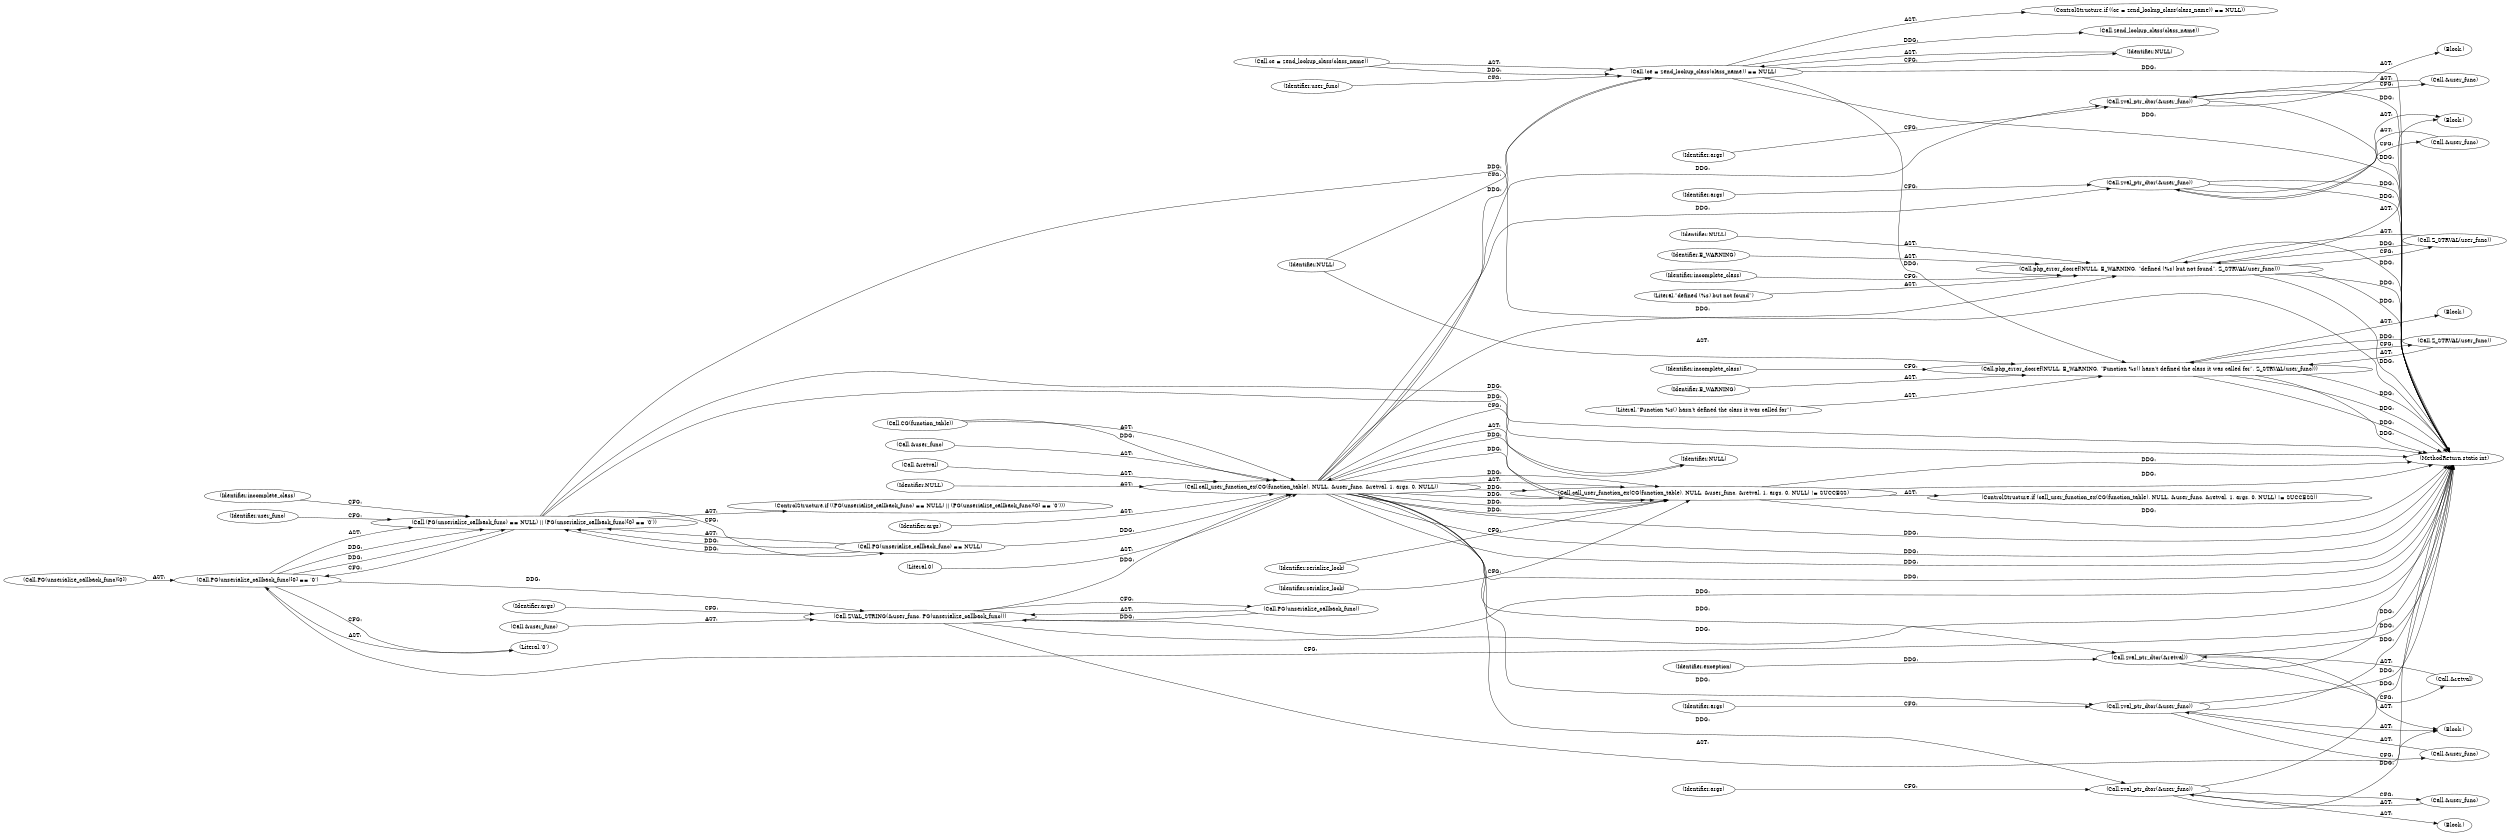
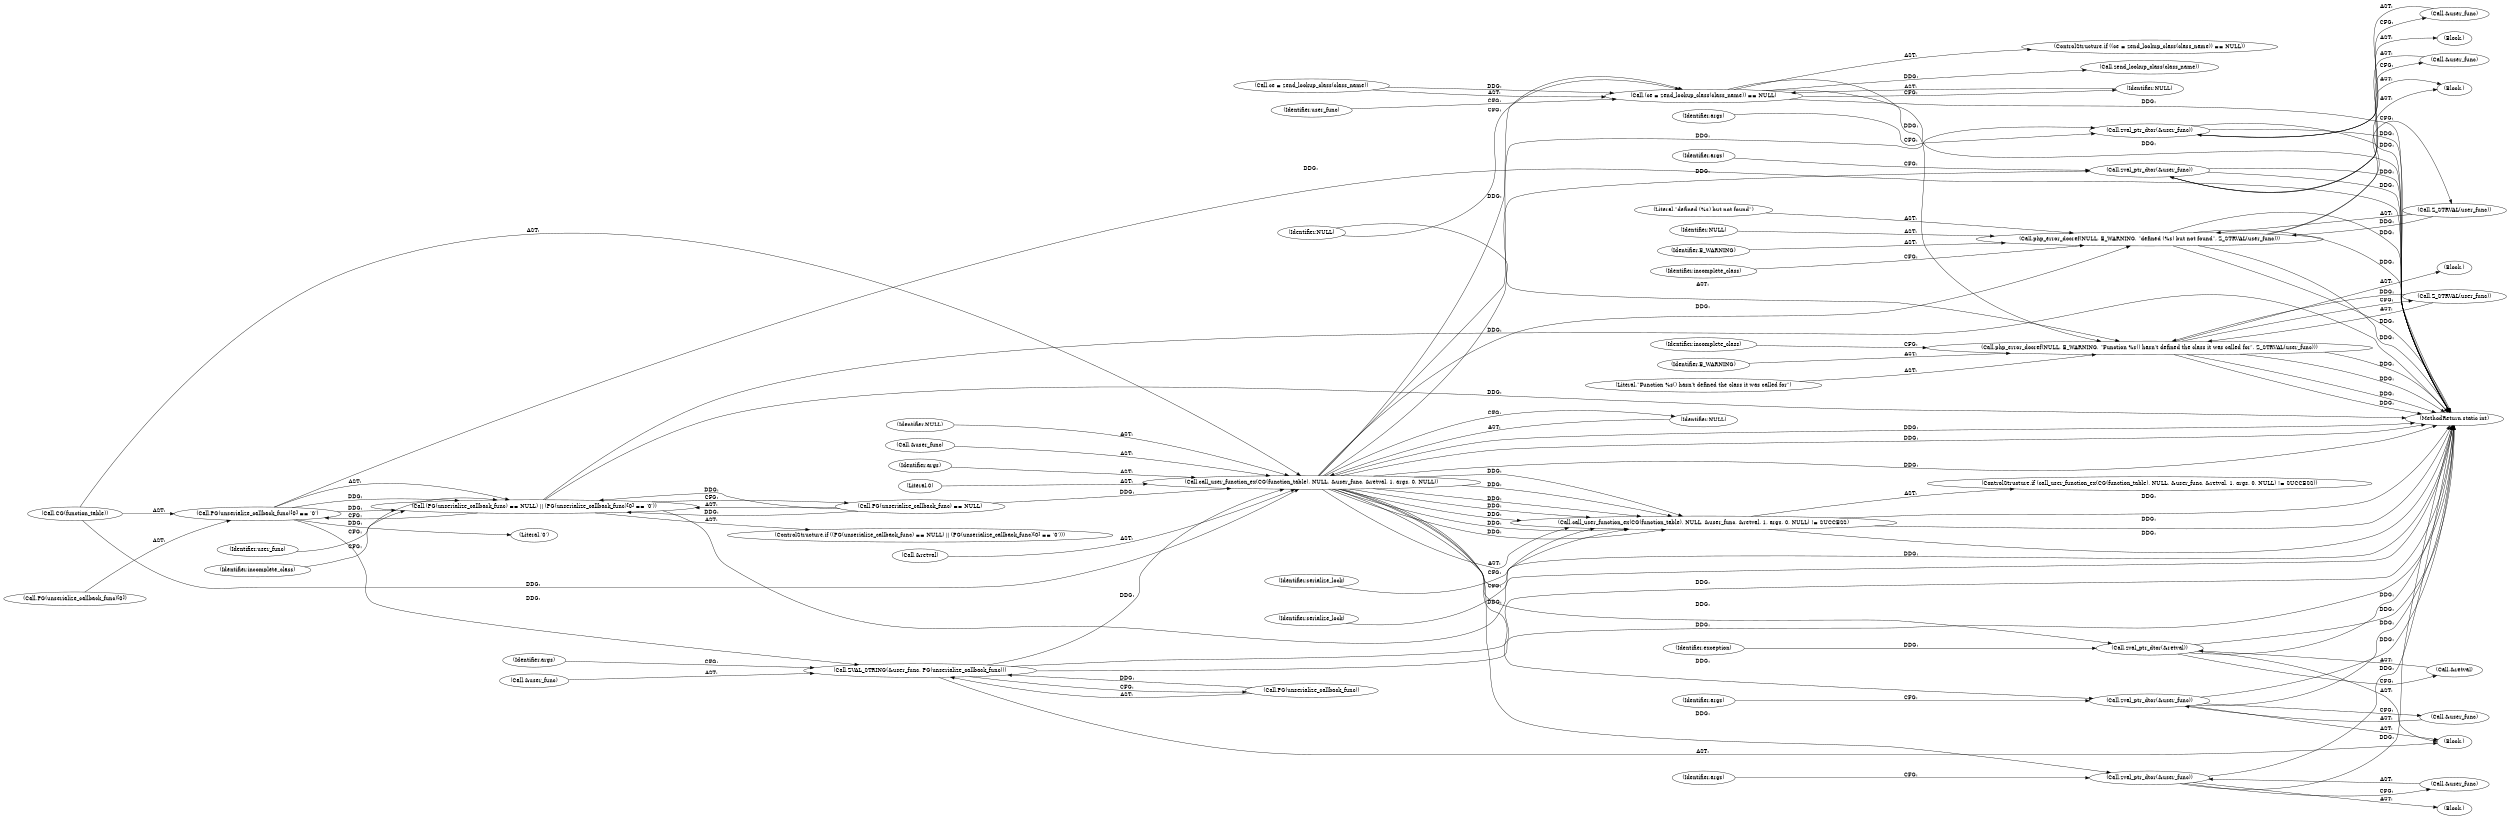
  digraph {
    rankdir=LR
    n1 [label="(Call,PG(unserialize_callback_func)[0] == '\0')"]
    n2 [label="(Call,(PG(unserialize_callback_func) == NULL) || (PG(unserialize_callback_func)[0] == '\0'))"]
    n3 [label="(Call,ZVAL_STRING(&user_func, PG(unserialize_callback_func)))"]
    n4 [label="(Literal,'\0')"]
    n5 [label="(MethodReturn,static int)"]
    n6 [label="(ControlStructure,if ((PG(unserialize_callback_func) == NULL) || (PG(unserialize_callback_func)[0] == '\0')))"]
    n7 [label="(Call,PG(unserialize_callback_func) == NULL)"]
    n8 [label="(Call,call_user_function_ex(CG(function_table), NULL, &user_func, &retval, 1, args, 0, NULL))"]
    n9 [label="(Call,PG(unserialize_callback_func))"]
    n10 [label="(Block,)"]
    n11 [label="(Call,call_user_function_ex(CG(function_table), NULL, &user_func, &retval, 1, args, 0, NULL) != SUCCESS)"]
    n12 [label="(Call,zval_ptr_dtor(&user_func))"]
    n13 [label="(Call,php_error_docref(NULL, E_WARNING, \"defined (%s) but not found\", Z_STRVAL(user_func)))"]
    n14 [label="(Call,zval_ptr_dtor(&user_func))"]
    n15 [label="(Call,zval_ptr_dtor(&retval))"]
    n16 [label="(Call,zval_ptr_dtor(&user_func))"]
    n17 [label="(Call,(ce = zend_lookup_class(class_name)) == NULL)"]
    n18 [label="(Call,zval_ptr_dtor(&user_func))"]
    n19 [label="(Identifier,NULL)"]
    n20 [label="(ControlStructure,if (call_user_function_ex(CG(function_table), NULL, &user_func, &retval, 1, args, 0, NULL) != SUCCESS))"]
    n21 [label="(Call,&user_func)"]
    n22 [label="(Block,)"]
    n23 [label="(Block,)"]
    n24 [label="(Call,Z_STRVAL(user_func))"]
    n25 [label="(Call,&user_func)"]
    n26 [label="(Call,&retval)"]
    n27 [label="(Call,&user_func)"]
    n28 [label="(Block,)"]
    n29 [label="(Call,php_error_docref(NULL, E_WARNING, \"Function %s() hasn't defined the class it was called for\", Z_STRVAL(user_func)))"]
    n30 [label="(Identifier,NULL)"]
    n31 [label="(ControlStructure,if ((ce = zend_lookup_class(class_name)) == NULL))"]
    n32 [label="(Call,zend_lookup_class(class_name))"]
    n33 [label="(Call,&user_func)"]
    n34 [label="(Call,Z_STRVAL(user_func))"]
    n35 [label="(Block,)"]
    n36 [label="(Identifier,args)"]
    n37 [label="(Identifier,E_WARNING)"]
    n38 [label="(Identifier,args)"]
    n39 [label="(Identifier,incomplete_class)"]
    n40 [label="(Identifier,incomplete_class)"]
    n41 [label="(Literal,0)"]
    n42 [label="(Identifier,args)"]
    n43 [label="(Call,ce = zend_lookup_class(class_name))"]
    n44 [label="(Identifier,incomplete_class)"]
    n45 [label="(Identifier,NULL)"]
    n46 [label="(Call,CG(function_table))"]
    n47 [label="(Call,PG(unserialize_callback_func)[0])"]
    n48 [label="(Identifier,serialize_lock)"]
    n49 [label="(Identifier,user_func)"]
    n50 [label="(Identifier,serialize_lock)"]
    n51 [label="(Identifier,E_WARNING)"]
    n52 [label="(Identifier,args)"]
    n53 [label="(Identifier,args)"]
    n54 [label="(Call,&user_func)"]
    n55 [label="(Call,&retval)"]
    n56 [label="(Identifier,exception)"]
    n57 [label="(Literal,\"Function %s() hasn't defined the class it was called for\")"]
    n58 [label="(Call,&user_func)"]
    n59 [label="(Identifier,NULL)"]
    n60 [label="(Identifier,user_func)"]
    n61 [label="(Literal,\"defined (%s) but not found\")"]
    n62 [label="(Identifier,NULL)"]
    n63 [label="(Identifier,args)"]
    n1 -> n2 [label="AST: "]
    n1 -> n2 [label="DDG: "]
    n1 -> n2 [label="DDG: "]
    n1 -> n3 [label="DDG: "]
-   n1 -> n4 [label="CFG: "]
-   n1 -> n5 [label="CFG: "]
+   n1 -> n4 [label="DDG: "]
+   n1 -> n5 [label="DDG: "]
    n2 -> n1 [label="CFG: "]
    n2 -> n5 [label="DDG: "]
    n2 -> n5 [label="DDG: "]
    n2 -> n5 [label="DDG: "]
    n2 -> n6 [label="AST: "]
    n2 -> n7 [label="CFG: "]
    n3 -> n5 [label="DDG: "]
    n3 -> n5 [label="DDG: "]
    n3 -> n8 [label="DDG: "]
    n3 -> n9 [label="CFG: "]
    n3 -> n10 [label="AST: "]
-   n4 -> n1 [label="AST: "]
+   n46 -> n1 [label="AST: "]
    n7 -> n2 [label="AST: "]
    n7 -> n2 [label="DDG: "]
    n7 -> n2 [label="DDG: "]
    n7 -> n8 [label="DDG: "]
    n8 -> n5 [label="DDG: "]
    n8 -> n5 [label="DDG: "]
    n8 -> n5 [label="DDG: "]
    n8 -> n5 [label="DDG: "]
    n8 -> n11 [label="AST: "]
    n8 -> n11 [label="DDG: "]
    n8 -> n11 [label="DDG: "]
    n8 -> n11 [label="DDG: "]
    n8 -> n11 [label="DDG: "]
    n8 -> n11 [label="DDG: "]
    n8 -> n11 [label="DDG: "]
    n8 -> n11 [label="DDG: "]
    n8 -> n12 [label="DDG: "]
    n8 -> n13 [label="DDG: "]
    n8 -> n14 [label="DDG: "]
    n8 -> n15 [label="DDG: "]
    n8 -> n16 [label="DDG: "]
    n8 -> n17 [label="DDG: "]
    n8 -> n18 [label="DDG: "]
    n8 -> n19 [label="CFG: "]
    n9 -> n3 [label="AST: "]
    n9 -> n3 [label="DDG: "]
    n11 -> n5 [label="DDG: "]
    n11 -> n5 [label="DDG: "]
    n11 -> n5 [label="DDG: "]
    n11 -> n20 [label="AST: "]
    n12 -> n5 [label="DDG: "]
    n12 -> n5 [label="DDG: "]
    n12 -> n21 [label="CFG: "]
    n12 -> n22 [label="AST: "]
    n13 -> n5 [label="DDG: "]
    n13 -> n5 [label="DDG: "]
    n13 -> n5 [label="DDG: "]
    n13 -> n5 [label="DDG: "]
    n13 -> n23 [label="AST: "]
    n13 -> n24 [label="CFG: "]
    n14 -> n5 [label="DDG: "]
    n14 -> n5 [label="DDG: "]
    n14 -> n23 [label="AST: "]
    n14 -> n25 [label="CFG: "]
    n15 -> n5 [label="DDG: "]
    n15 -> n5 [label="DDG: "]
    n15 -> n10 [label="AST: "]
    n15 -> n26 [label="CFG: "]
    n16 -> n5 [label="DDG: "]
    n16 -> n5 [label="DDG: "]
    n16 -> n27 [label="CFG: "]
    n16 -> n28 [label="AST: "]
    n17 -> n5 [label="DDG: "]
    n17 -> n5 [label="DDG: "]
    n17 -> n29 [label="DDG: "]
    n17 -> n30 [label="CFG: "]
    n17 -> n31 [label="AST: "]
    n17 -> n32 [label="DDG: "]
    n18 -> n5 [label="DDG: "]
    n18 -> n5 [label="DDG: "]
    n18 -> n10 [label="AST: "]
    n18 -> n33 [label="CFG: "]
    n19 -> n8 [label="AST: "]
    n21 -> n12 [label="AST: "]
    n24 -> n13 [label="AST: "]
    n24 -> n13 [label="DDG: "]
    n25 -> n14 [label="AST: "]
    n26 -> n15 [label="AST: "]
    n27 -> n16 [label="AST: "]
    n29 -> n5 [label="DDG: "]
    n29 -> n5 [label="DDG: "]
    n29 -> n5 [label="DDG: "]
    n29 -> n5 [label="DDG: "]
    n29 -> n34 [label="CFG: "]
    n29 -> n35 [label="AST: "]
    n30 -> n17 [label="AST: "]
    n33 -> n18 [label="AST: "]
    n34 -> n29 [label="AST: "]
    n34 -> n29 [label="DDG: "]
    n36 -> n8 [label="AST: "]
    n37 -> n13 [label="AST: "]
    n38 -> n14 [label="CFG: "]
    n39 -> n13 [label="CFG: "]
    n40 -> n2 [label="CFG: "]
    n41 -> n8 [label="AST: "]
    n42 -> n12 [label="CFG: "]
    n43 -> n17 [label="AST: "]
    n43 -> n17 [label="DDG: "]
    n44 -> n29 [label="CFG: "]
    n45 -> n17 [label="CFG: "]
    n45 -> n29 [label="AST: "]
    n46 -> n8 [label="AST: "]
    n46 -> n8 [label="DDG: "]
    n47 -> n1 [label="AST: "]
    n48 -> n11 [label="CFG: "]
    n49 -> n2 [label="CFG: "]
    n50 -> n11 [label="CFG: "]
    n51 -> n29 [label="AST: "]
    n52 -> n3 [label="CFG: "]
    n53 -> n16 [label="CFG: "]
    n54 -> n8 [label="AST: "]
    n55 -> n8 [label="AST: "]
    n56 -> n15 [label="DDG: "]
    n57 -> n29 [label="AST: "]
    n58 -> n3 [label="AST: "]
    n59 -> n8 [label="AST: "]
    n60 -> n17 [label="CFG: "]
    n61 -> n13 [label="AST: "]
    n62 -> n13 [label="AST: "]
    n63 -> n18 [label="CFG: "]
  }
